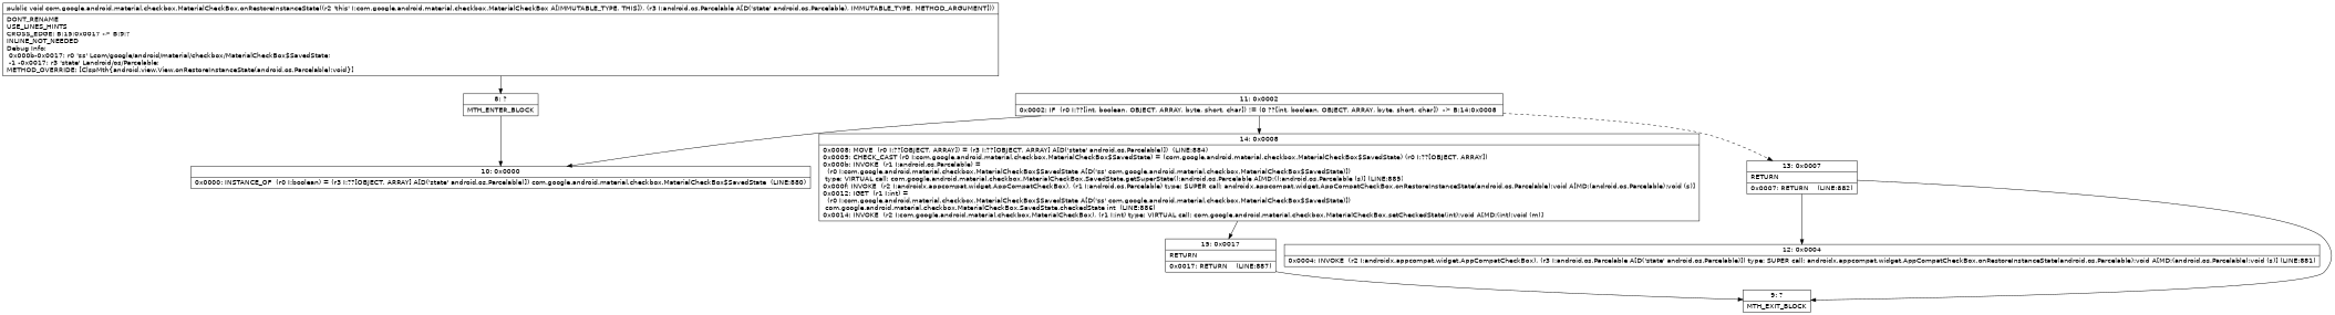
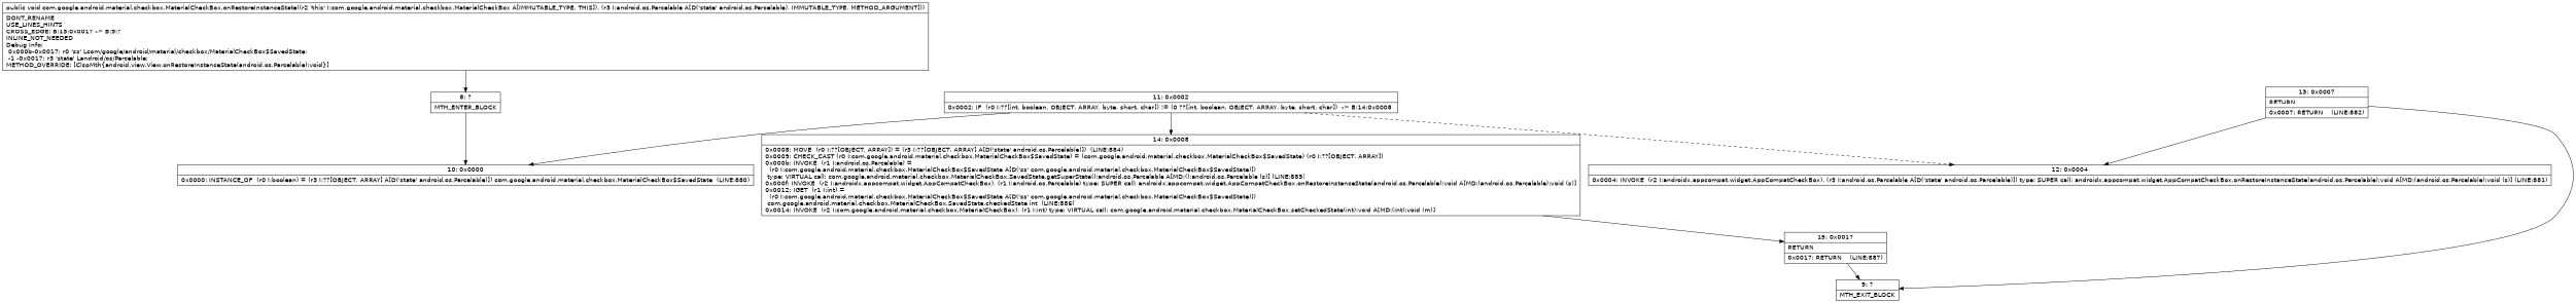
  digraph {
    fontname="DejaVu Sans"
    node [fontname="DejaVu Sans" shape=record]
    edge [fontname="DejaVu Sans"]
    n1 [label="{8\:\ ?|MTH_ENTER_BLOCK\l}"]
    n2 [label="{10\:\ 0x0000|0x0000: INSTANCE_OF  (r0 I:boolean) = (r3 I:??[OBJECT, ARRAY] A[D('state' android.os.Parcelable)]) com.google.android.material.checkbox.MaterialCheckBox$SavedState  (LINE:880)\l}"]
    n3 [label="{11\:\ 0x0002|0x0002: IF  (r0 I:??[int, boolean, OBJECT, ARRAY, byte, short, char]) != (0 ??[int, boolean, OBJECT, ARRAY, byte, short, char])  \-\> B:14:0x0008 \l}"]
    n4 [label="{12\:\ 0x0004|0x0004: INVOKE  (r2 I:androidx.appcompat.widget.AppCompatCheckBox), (r3 I:android.os.Parcelable A[D('state' android.os.Parcelable)]) type: SUPER call: androidx.appcompat.widget.AppCompatCheckBox.onRestoreInstanceState(android.os.Parcelable):void A[MD:(android.os.Parcelable):void (s)] (LINE:881)\l}"]
    n5 [label="{14\:\ 0x0008|0x0008: MOVE  (r0 I:??[OBJECT, ARRAY]) = (r3 I:??[OBJECT, ARRAY] A[D('state' android.os.Parcelable)])  (LINE:884)\l0x0009: CHECK_CAST (r0 I:com.google.android.material.checkbox.MaterialCheckBox$SavedState) = (com.google.android.material.checkbox.MaterialCheckBox$SavedState) (r0 I:??[OBJECT, ARRAY]) \l0x000b: INVOKE  (r1 I:android.os.Parcelable) = \l  (r0 I:com.google.android.material.checkbox.MaterialCheckBox$SavedState A[D('ss' com.google.android.material.checkbox.MaterialCheckBox$SavedState)])\l type: VIRTUAL call: com.google.android.material.checkbox.MaterialCheckBox.SavedState.getSuperState():android.os.Parcelable A[MD:():android.os.Parcelable (s)] (LINE:885)\l0x000f: INVOKE  (r2 I:androidx.appcompat.widget.AppCompatCheckBox), (r1 I:android.os.Parcelable) type: SUPER call: androidx.appcompat.widget.AppCompatCheckBox.onRestoreInstanceState(android.os.Parcelable):void A[MD:(android.os.Parcelable):void (s)]\l0x0012: IGET  (r1 I:int) = \l  (r0 I:com.google.android.material.checkbox.MaterialCheckBox$SavedState A[D('ss' com.google.android.material.checkbox.MaterialCheckBox$SavedState)])\l com.google.android.material.checkbox.MaterialCheckBox.SavedState.checkedState int  (LINE:886)\l0x0014: INVOKE  (r2 I:com.google.android.material.checkbox.MaterialCheckBox), (r1 I:int) type: VIRTUAL call: com.google.android.material.checkbox.MaterialCheckBox.setCheckedState(int):void A[MD:(int):void (m)]\l}"]
    n6 [label="{15\:\ 0x0017|RETURN\l|0x0017: RETURN    (LINE:887)\l}"]
    n7 [label="{13\:\ 0x0007|RETURN\l|0x0007: RETURN    (LINE:882)\l}"]
    n8 [label="{9\:\ ?|MTH_EXIT_BLOCK\l}"]
    n9 [label="{public void com.google.android.material.checkbox.MaterialCheckBox.onRestoreInstanceState((r2 'this' I:com.google.android.material.checkbox.MaterialCheckBox A[IMMUTABLE_TYPE, THIS]), (r3 I:android.os.Parcelable A[D('state' android.os.Parcelable), IMMUTABLE_TYPE, METHOD_ARGUMENT]))  | DONT_RENAME\lUSE_LINES_HINTS\lCROSS_EDGE: B:15:0x0017 \-\> B:9:?\lINLINE_NOT_NEEDED\lDebug Info:\l  0x000b\-0x0017: r0 'ss' Lcom\/google\/android\/material\/checkbox\/MaterialCheckBox$SavedState;\l  \-1 \-0x0017: r3 'state' Landroid\/os\/Parcelable;\lMETHOD_OVERRIDE: [ClspMth\{android.view.View.onRestoreInstanceState(android.os.Parcelable):void\}]\l}"]
    n1 -> n2
    n3 -> n2
-   n3 -> n7 [style=dashed]
+   n3 -> n4 [style=dashed]
    n3 -> n5
    n5 -> n6
    n6 -> n8
    n7 -> n4
    n7 -> n8
    n9 -> n1
  }
